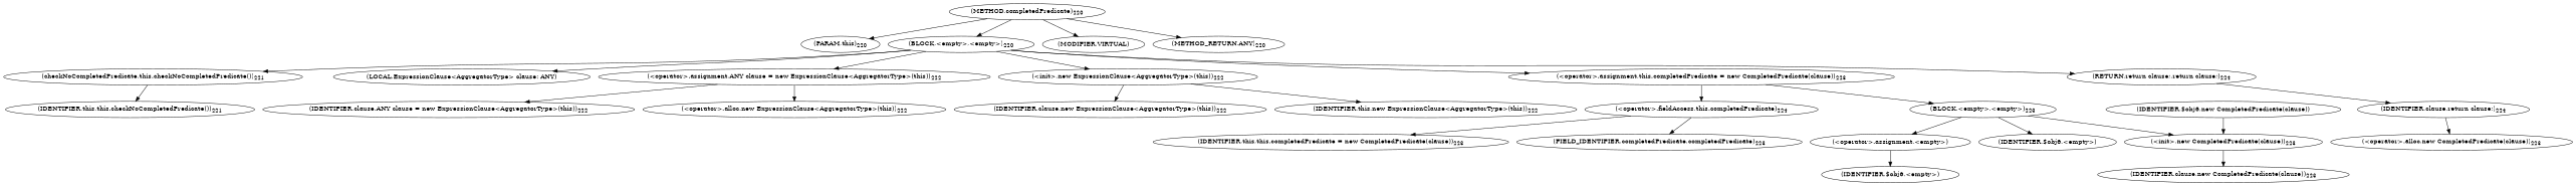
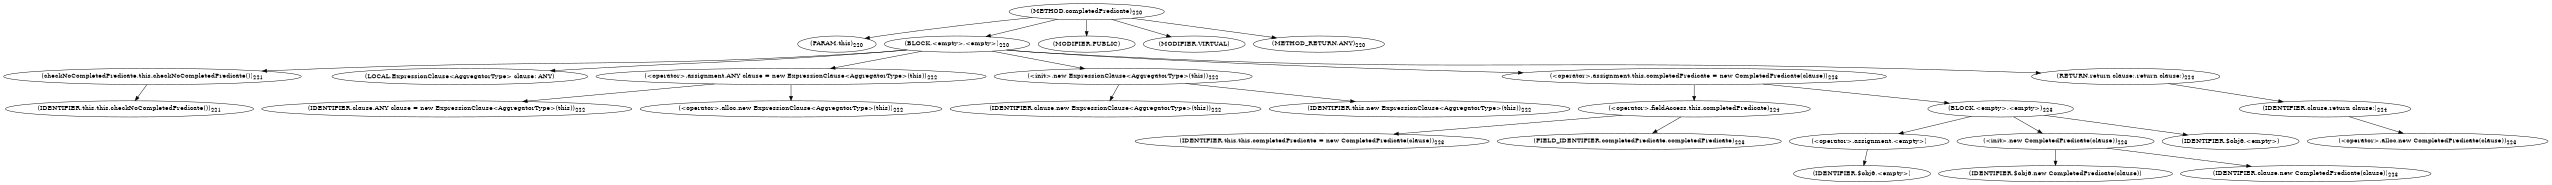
  digraph {
    n1 [label=<(METHOD,completedPredicate)<SUB>220</SUB>>]
    n2 [label=<(PARAM,this)<SUB>220</SUB>>]
    n3 [label=<(BLOCK,&lt;empty&gt;,&lt;empty&gt;)<SUB>220</SUB>>]
+   n4 [label=<(MODIFIER,PUBLIC)>]
    n5 [label=<(MODIFIER,VIRTUAL)>]
    n6 [label=<(METHOD_RETURN,ANY)<SUB>220</SUB>>]
    n7 [label=<(checkNoCompletedPredicate,this.checkNoCompletedPredicate())<SUB>221</SUB>>]
    n8 [label=<(LOCAL,ExpressionClause&lt;AggregatorType&gt; clause: ANY)>]
    n9 [label=<(&lt;operator&gt;.assignment,ANY clause = new ExpressionClause&lt;AggregatorType&gt;(this))<SUB>222</SUB>>]
    n10 [label=<(&lt;init&gt;,new ExpressionClause&lt;AggregatorType&gt;(this))<SUB>222</SUB>>]
    n11 [label=<(&lt;operator&gt;.assignment,this.completedPredicate = new CompletedPredicate(clause))<SUB>223</SUB>>]
    n12 [label=<(RETURN,return clause;,return clause;)<SUB>224</SUB>>]
    n13 [label=<(IDENTIFIER,this,this.checkNoCompletedPredicate())<SUB>221</SUB>>]
    n14 [label=<(IDENTIFIER,clause,ANY clause = new ExpressionClause&lt;AggregatorType&gt;(this))<SUB>222</SUB>>]
    n15 [label=<(&lt;operator&gt;.alloc,new ExpressionClause&lt;AggregatorType&gt;(this))<SUB>222</SUB>>]
    n16 [label=<(IDENTIFIER,clause,new ExpressionClause&lt;AggregatorType&gt;(this))<SUB>222</SUB>>]
    n17 [label=<(IDENTIFIER,this,new ExpressionClause&lt;AggregatorType&gt;(this))<SUB>222</SUB>>]
    n18 [label=<(&lt;operator&gt;.fieldAccess,this.completedPredicate)<SUB>224</SUB>>]
    n19 [label=<(BLOCK,&lt;empty&gt;,&lt;empty&gt;)<SUB>223</SUB>>]
    n20 [label=<(IDENTIFIER,clause,return clause;)<SUB>224</SUB>>]
    n21 [label=<(IDENTIFIER,this,this.completedPredicate = new CompletedPredicate(clause))<SUB>223</SUB>>]
    n22 [label=<(FIELD_IDENTIFIER,completedPredicate,completedPredicate)<SUB>223</SUB>>]
    n23 [label=<(&lt;operator&gt;.assignment,&lt;empty&gt;)>]
    n24 [label=<(&lt;init&gt;,new CompletedPredicate(clause))<SUB>223</SUB>>]
    n25 [label=<(IDENTIFIER,$obj6,&lt;empty&gt;)>]
    n26 [label=<(IDENTIFIER,$obj6,&lt;empty&gt;)>]
    n27 [label=<(IDENTIFIER,$obj6,new CompletedPredicate(clause))>]
    n28 [label=<(IDENTIFIER,clause,new CompletedPredicate(clause))<SUB>223</SUB>>]
    n29 [label=<(&lt;operator&gt;.alloc,new CompletedPredicate(clause))<SUB>223</SUB>>]
    n1 -> n2
    n1 -> n3
+   n1 -> n4
    n1 -> n5
    n1 -> n6
    n3 -> n7
    n3 -> n8
    n3 -> n9
    n3 -> n10
    n3 -> n11
    n3 -> n12
    n7 -> n13
    n9 -> n14
    n9 -> n15
    n10 -> n16
    n10 -> n17
    n11 -> n18
    n11 -> n19
    n12 -> n20
    n18 -> n21
    n18 -> n22
    n19 -> n23
    n19 -> n24
    n19 -> n25
    n20 -> n29
    n23 -> n26
-   n27 -> n24
+   n24 -> n27
    n24 -> n28
  }
